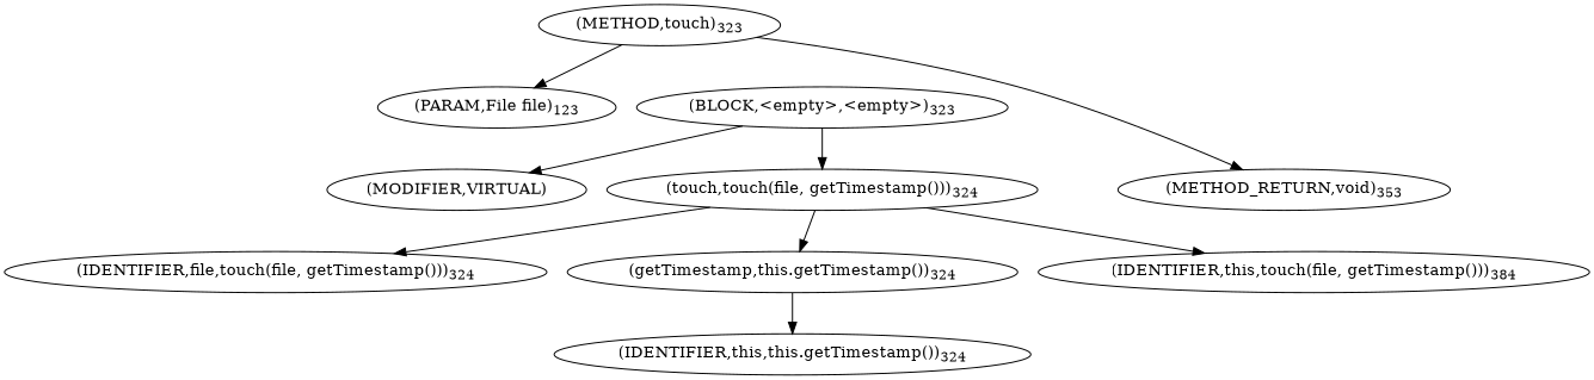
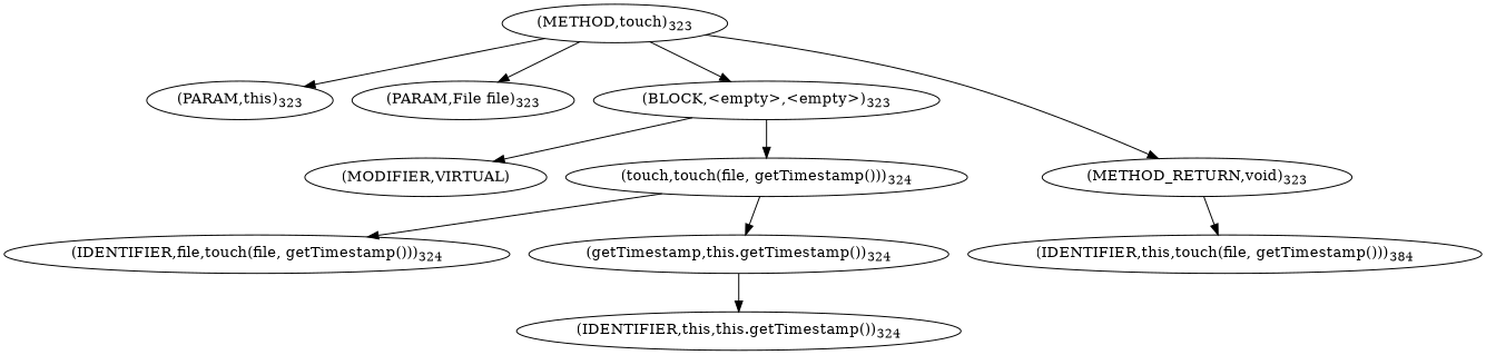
  digraph {
    n1 [label=<(METHOD,touch)<SUB>323</SUB>>]
-   n3 [label=<(PARAM,File file)<SUB>123</SUB>>]
+   n2 [label=<(PARAM,this)<SUB>323</SUB>>]
+   n3 [label=<(PARAM,File file)<SUB>323</SUB>>]
    n4 [label=<(BLOCK,&lt;empty&gt;,&lt;empty&gt;)<SUB>323</SUB>>]
-   n5 [label=<(METHOD_RETURN,void)<SUB>353</SUB>>]
+   n5 [label=<(METHOD_RETURN,void)<SUB>323</SUB>>]
    n6 [label=<(MODIFIER,VIRTUAL)>]
    n7 [label=<(touch,touch(file, getTimestamp()))<SUB>324</SUB>>]
    n8 [label=<(IDENTIFIER,this,touch(file, getTimestamp()))<SUB>384</SUB>>]
    n9 [label=<(IDENTIFIER,file,touch(file, getTimestamp()))<SUB>324</SUB>>]
    n10 [label=<(getTimestamp,this.getTimestamp())<SUB>324</SUB>>]
    n11 [label=<(IDENTIFIER,this,this.getTimestamp())<SUB>324</SUB>>]
+   n1 -> n2
    n1 -> n3
+   n1 -> n4
    n1 -> n5
    n4 -> n6
    n4 -> n7
-   n7 -> n8
+   n5 -> n8
    n7 -> n9
    n7 -> n10
    n10 -> n11
  }
